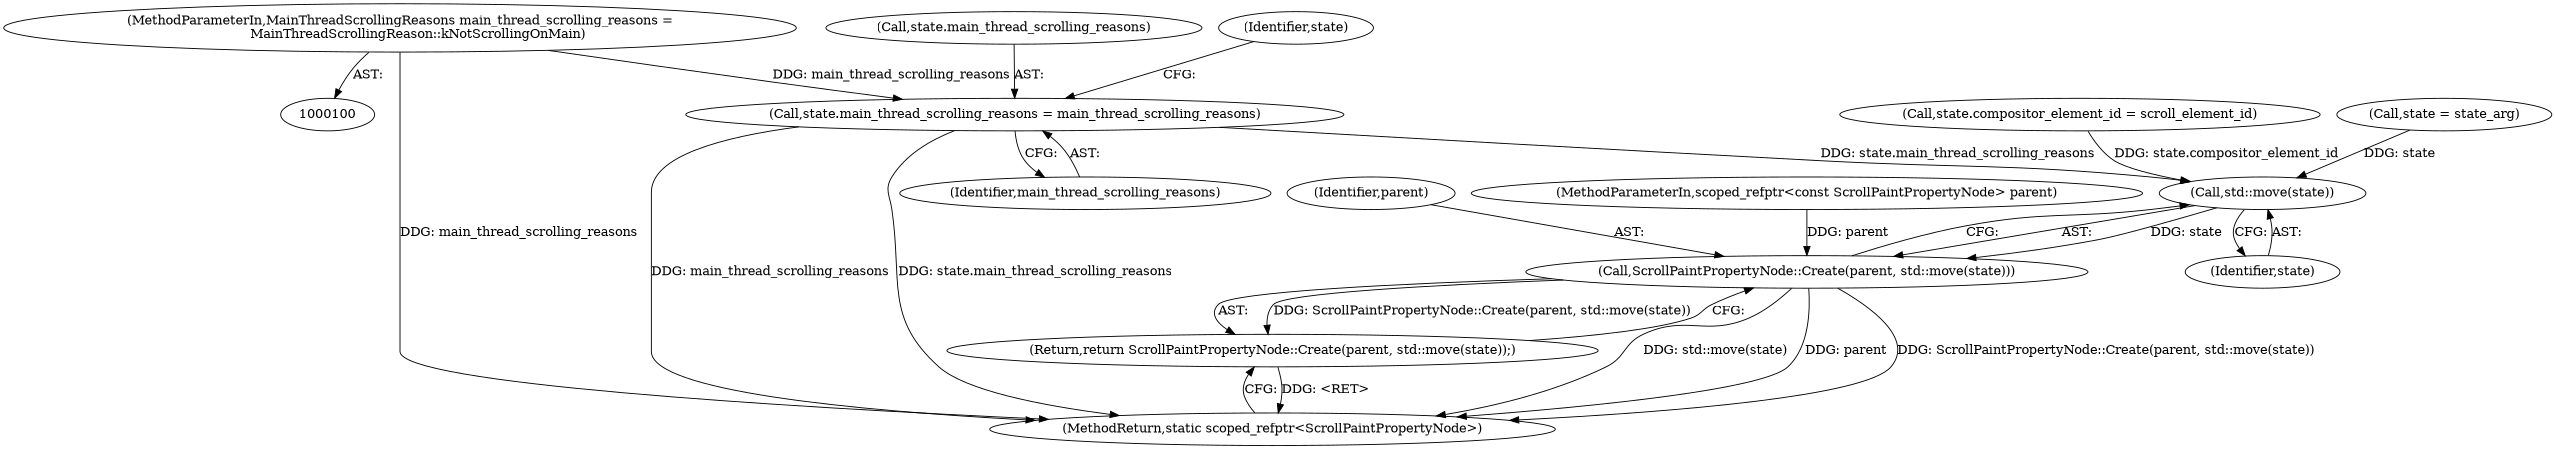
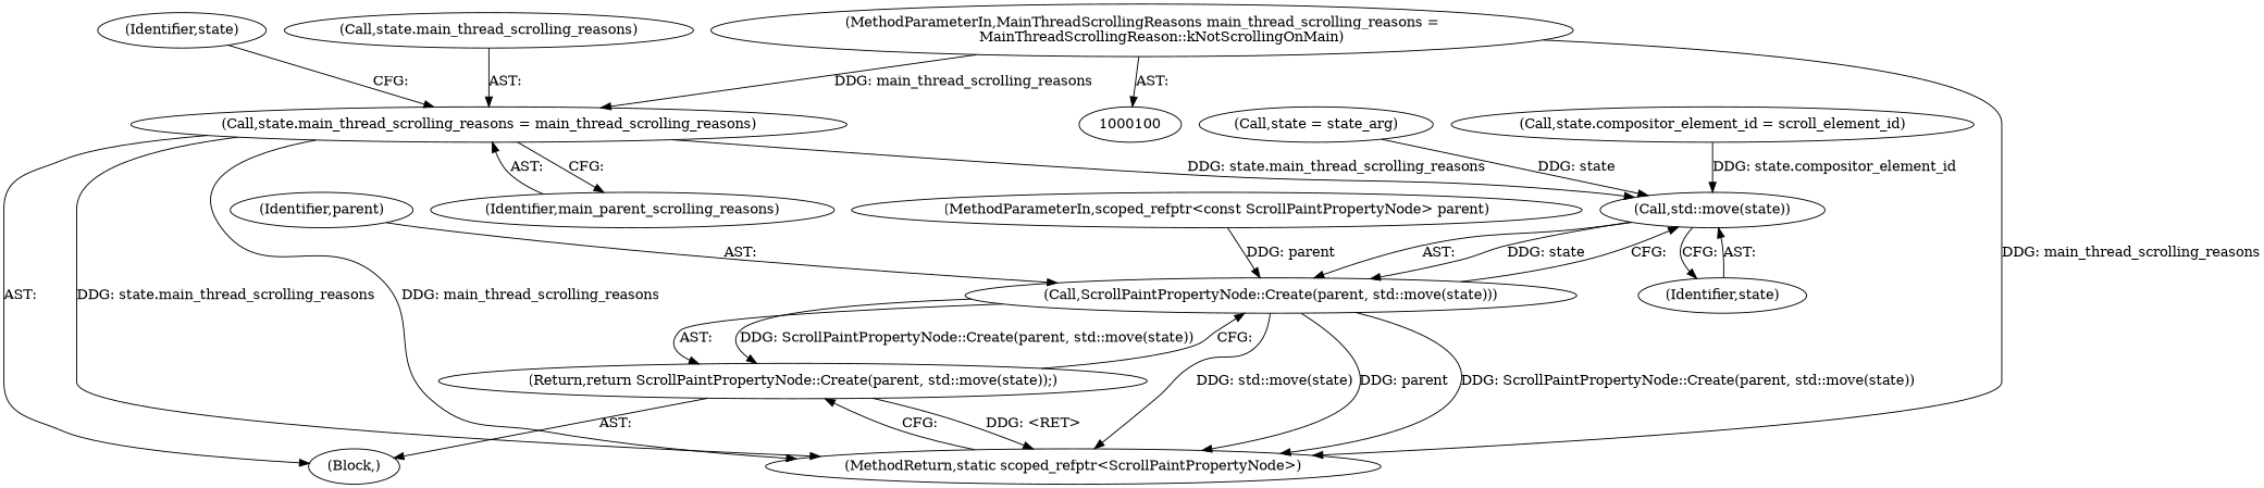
  digraph {
    n1 [label="(Call,state.main_thread_scrolling_reasons = main_thread_scrolling_reasons)"]
    n2 [label="(Call,std::move(state))"]
-   n3 [label="(Identifier,main_thread_scrolling_reasons)"]
+   n3 [label="(Identifier,main_parent_scrolling_reasons)"]
+   n4 [label="(Block,)"]
    n5 [label="(MethodReturn,static scoped_refptr<ScrollPaintPropertyNode>)"]
    n6 [label="(Call,ScrollPaintPropertyNode::Create(parent, std::move(state)))"]
    n7 [label="(Identifier,state)"]
    n8 [label="(Return,return ScrollPaintPropertyNode::Create(parent, std::move(state));)"]
    n9 [label="(MethodParameterIn,MainThreadScrollingReasons main_thread_scrolling_reasons =\n         MainThreadScrollingReason::kNotScrollingOnMain)"]
    1000100
    n11 [label="(Identifier,parent)"]
    n12 [label="(MethodParameterIn,scoped_refptr<const ScrollPaintPropertyNode> parent)"]
    n13 [label="(Call,state = state_arg)"]
    n14 [label="(Identifier,state)"]
    n15 [label="(Call,state.main_thread_scrolling_reasons)"]
    n16 [label="(Call,state.compositor_element_id = scroll_element_id)"]
    n1 -> n2 [label="DDG: state.main_thread_scrolling_reasons"]
    n1 -> n3 [label="CFG: "]
+   n1 -> n4 [label="AST: "]
    n1 -> n5 [label="DDG: main_thread_scrolling_reasons"]
    n1 -> n5 [label="DDG: state.main_thread_scrolling_reasons"]
    n2 -> n6 [label="AST: "]
    n2 -> n6 [label="DDG: state"]
    n2 -> n7 [label="CFG: "]
    n3 -> n1 [label="AST: "]
    n5 -> n8 [label="CFG: "]
    n6 -> n2 [label="CFG: "]
    n6 -> n5 [label="DDG: std::move(state)"]
    n6 -> n5 [label="DDG: parent"]
    n6 -> n5 [label="DDG: ScrollPaintPropertyNode::Create(parent, std::move(state))"]
    n6 -> n8 [label="AST: "]
    n6 -> n8 [label="DDG: ScrollPaintPropertyNode::Create(parent, std::move(state))"]
    n7 -> n2 [label="AST: "]
+   n8 -> n4 [label="AST: "]
    n8 -> n5 [label="DDG: <RET>"]
    n8 -> n6 [label="CFG: "]
    n9 -> n1 [label="DDG: main_thread_scrolling_reasons"]
    n9 -> n5 [label="DDG: main_thread_scrolling_reasons"]
    n9 -> 1000100 [label="AST: "]
    n11 -> n6 [label="AST: "]
    n12 -> n6 [label="DDG: parent"]
    n13 -> n2 [label="DDG: state"]
    n14 -> n1 [label="CFG: "]
    n15 -> n1 [label="AST: "]
    n16 -> n2 [label="DDG: state.compositor_element_id"]
  }
